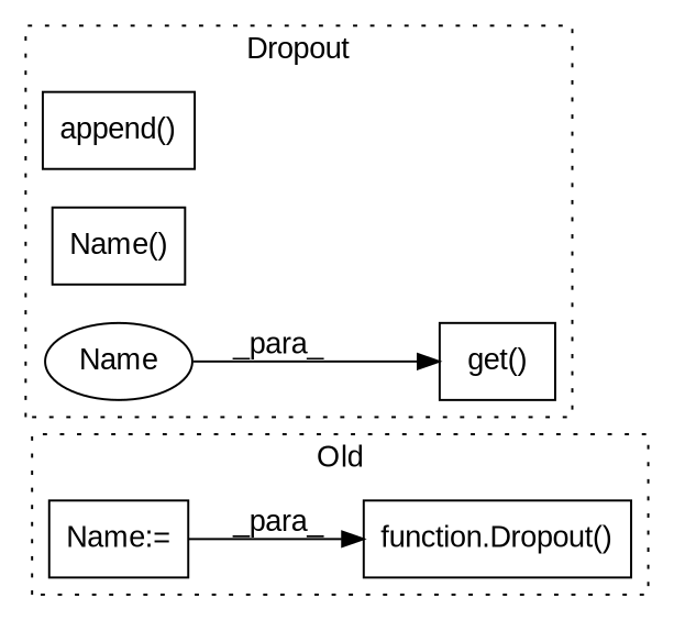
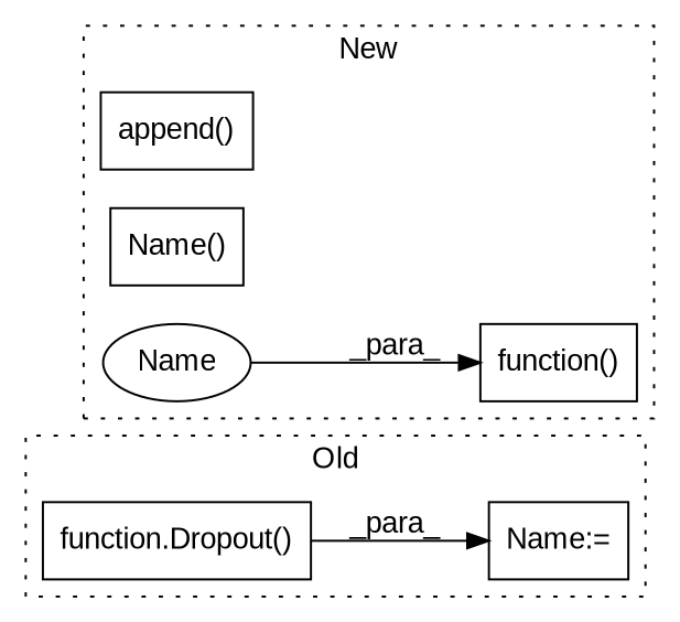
  digraph {
    fontname="Liberation Sans"
    rankdir=LR
    node [a=75 fontname="Liberation Sans" l=3 shape=box]
    edge [fontname="Liberation Sans"]
    n1 [l="8,1" label="function.Dropout()" s="1611,1626"]
    n2 [a=68 label="Name:=" s=1608]
-   n3 [l="16,1" label="get()" s="927,946"]
+   n3 [l="16,1" label="function()" s="927,946"]
    n4 [l="12,1" label="append()" s="700,901"]
    n5 [l="11,1" label="Name()" s="973,991"]
    n6 [a=87 label=Name s=943 shape=ellipse]
    subgraph cluster_1 {
      label=Old
      style=dotted
      n1
      n2
    }
    subgraph cluster_2 {
-     label=Dropout
+     label=New
      style=dotted
      n3
      n4
      n5
      n6
    }
-   n2 -> n1 [label=_para_]
+   n1 -> n2 [label=_para_]
    n6 -> n3 [label=_para_]
  }
